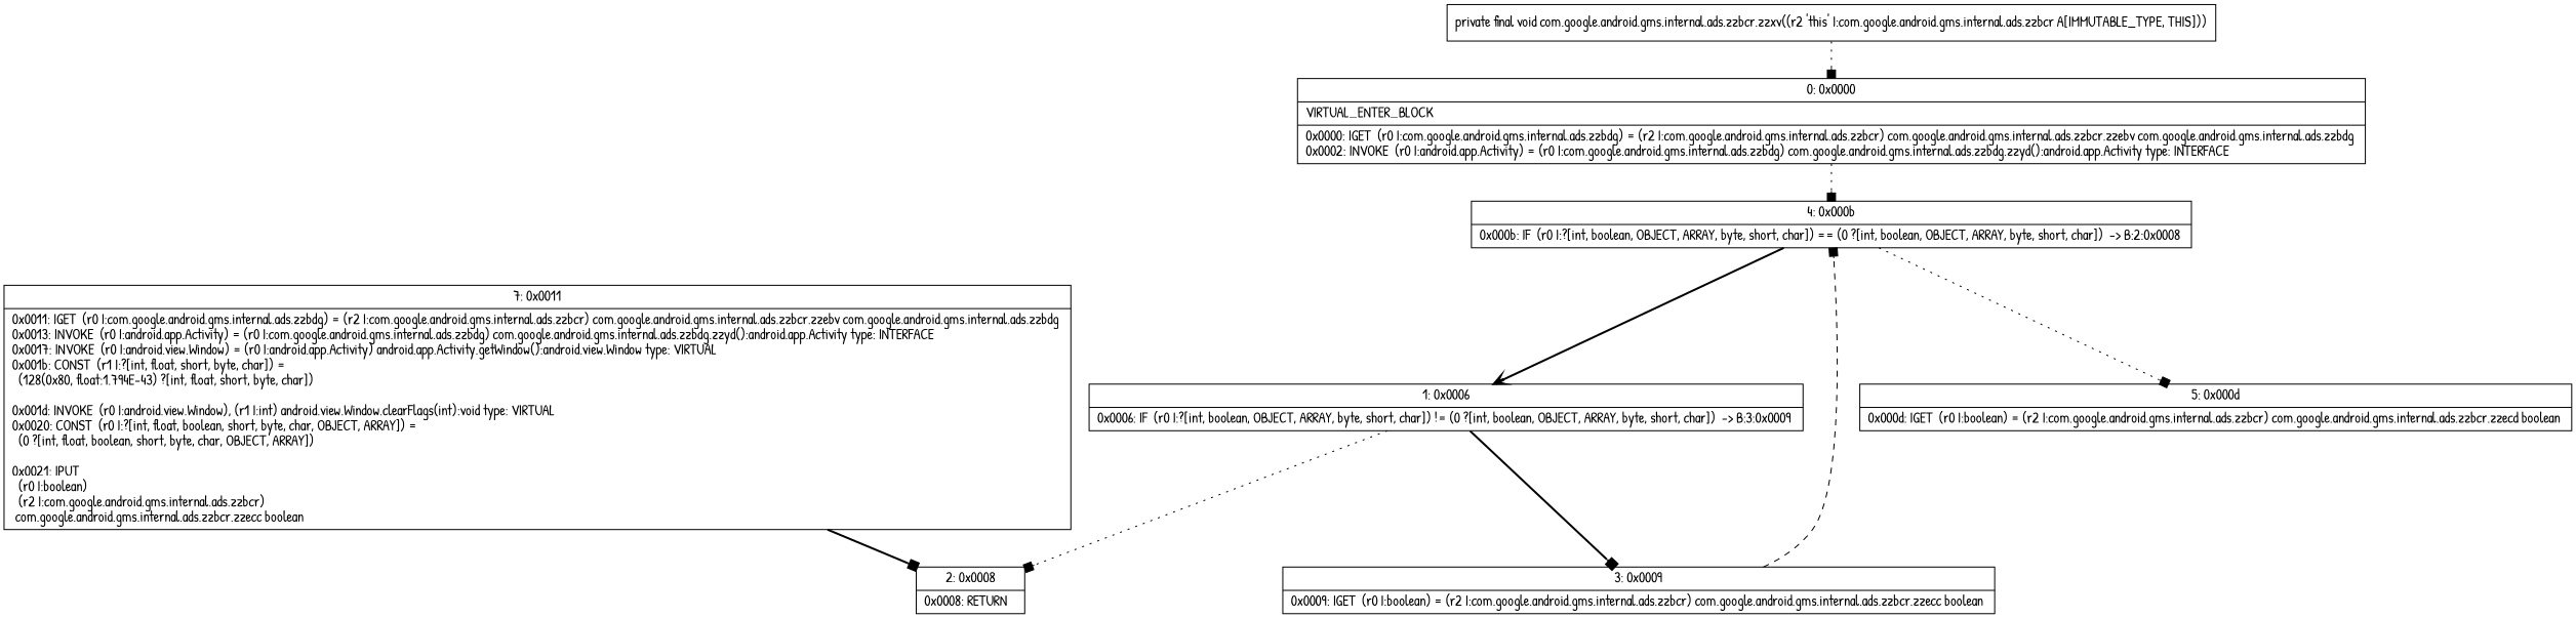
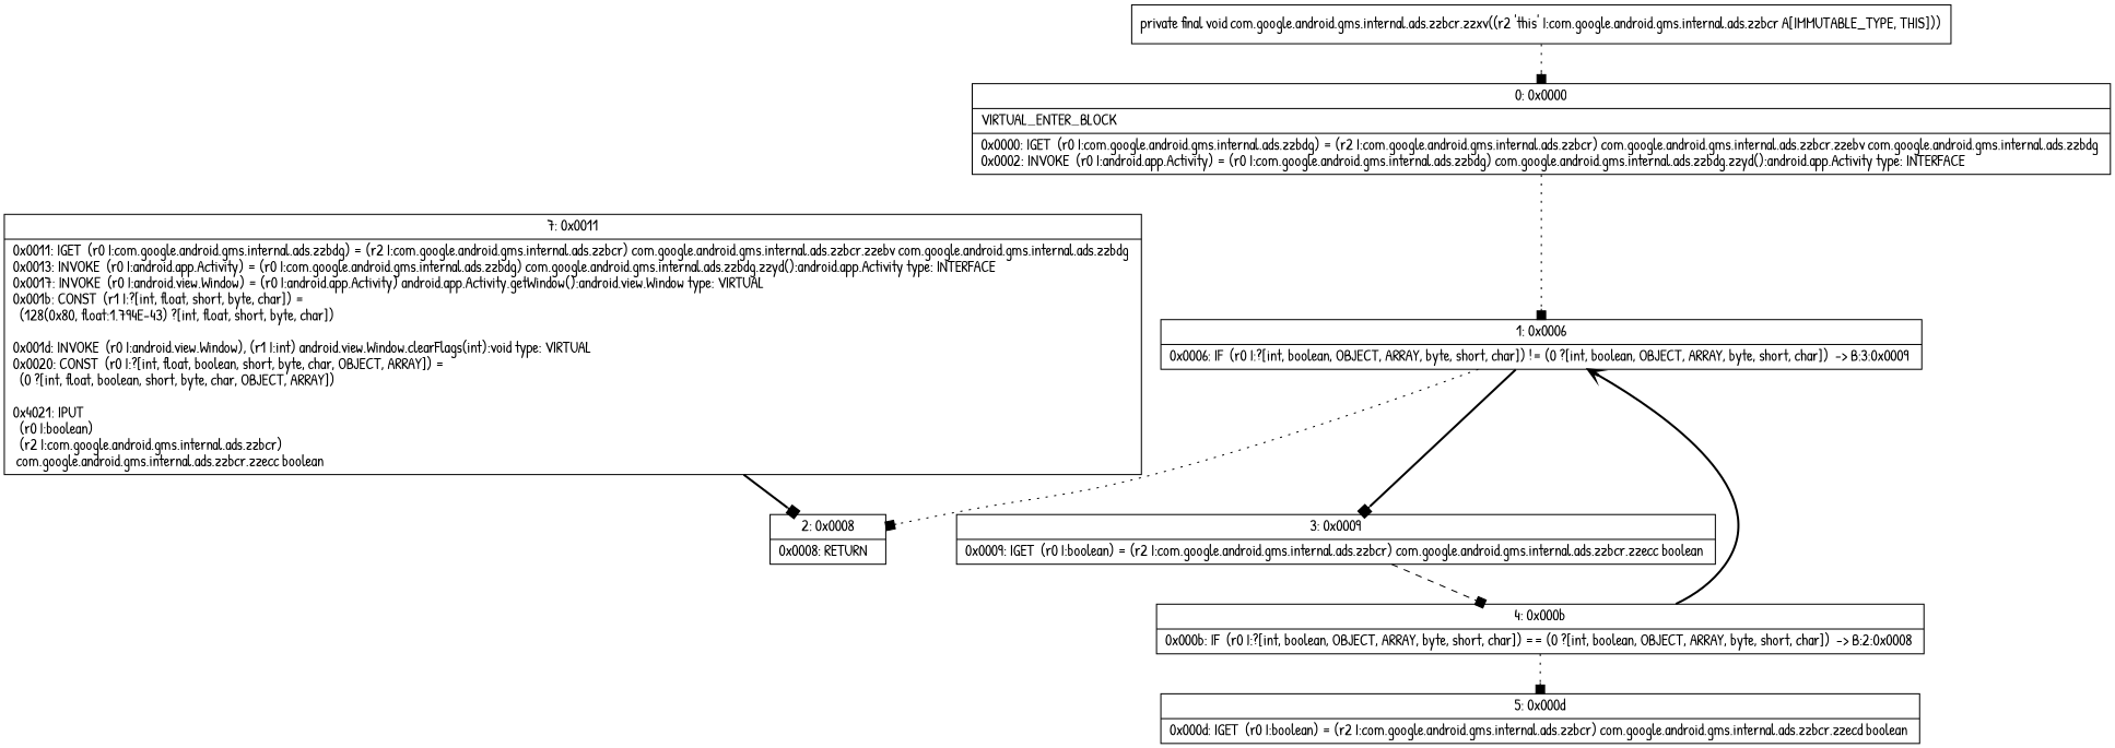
  digraph {
    fontname="Patrick Hand"
    node [fontname="Patrick Hand" shape=record]
    edge [arrowhead=box fontname="Patrick Hand" style=dotted]
    n1 [label="{0\:\ 0x0000|VIRTUAL_ENTER_BLOCK\l|0x0000: IGET  (r0 I:com.google.android.gms.internal.ads.zzbdg) = (r2 I:com.google.android.gms.internal.ads.zzbcr) com.google.android.gms.internal.ads.zzbcr.zzebv com.google.android.gms.internal.ads.zzbdg \l0x0002: INVOKE  (r0 I:android.app.Activity) = (r0 I:com.google.android.gms.internal.ads.zzbdg) com.google.android.gms.internal.ads.zzbdg.zzyd():android.app.Activity type: INTERFACE \l}"]
    n2 [label="{1\:\ 0x0006|0x0006: IF  (r0 I:?[int, boolean, OBJECT, ARRAY, byte, short, char]) != (0 ?[int, boolean, OBJECT, ARRAY, byte, short, char])  \-\> B:3:0x0009 \l}"]
    n3 [label="{2\:\ 0x0008|0x0008: RETURN   \l}"]
    n4 [label="{3\:\ 0x0009|0x0009: IGET  (r0 I:boolean) = (r2 I:com.google.android.gms.internal.ads.zzbcr) com.google.android.gms.internal.ads.zzbcr.zzecc boolean \l}"]
    n5 [label="{4\:\ 0x000b|0x000b: IF  (r0 I:?[int, boolean, OBJECT, ARRAY, byte, short, char]) == (0 ?[int, boolean, OBJECT, ARRAY, byte, short, char])  \-\> B:2:0x0008 \l}"]
    n6 [label="{5\:\ 0x000d|0x000d: IGET  (r0 I:boolean) = (r2 I:com.google.android.gms.internal.ads.zzbcr) com.google.android.gms.internal.ads.zzbcr.zzecd boolean \l}"]
-   n7 [label="{7\:\ 0x0011|0x0011: IGET  (r0 I:com.google.android.gms.internal.ads.zzbdg) = (r2 I:com.google.android.gms.internal.ads.zzbcr) com.google.android.gms.internal.ads.zzbcr.zzebv com.google.android.gms.internal.ads.zzbdg \l0x0013: INVOKE  (r0 I:android.app.Activity) = (r0 I:com.google.android.gms.internal.ads.zzbdg) com.google.android.gms.internal.ads.zzbdg.zzyd():android.app.Activity type: INTERFACE \l0x0017: INVOKE  (r0 I:android.view.Window) = (r0 I:android.app.Activity) android.app.Activity.getWindow():android.view.Window type: VIRTUAL \l0x001b: CONST  (r1 I:?[int, float, short, byte, char]) = \l  (128(0x80, float:1.794E\-43) ?[int, float, short, byte, char])\l \l0x001d: INVOKE  (r0 I:android.view.Window), (r1 I:int) android.view.Window.clearFlags(int):void type: VIRTUAL \l0x0020: CONST  (r0 I:?[int, float, boolean, short, byte, char, OBJECT, ARRAY]) = \l  (0 ?[int, float, boolean, short, byte, char, OBJECT, ARRAY])\l \l0x0021: IPUT  \l  (r0 I:boolean)\l  (r2 I:com.google.android.gms.internal.ads.zzbcr)\l com.google.android.gms.internal.ads.zzbcr.zzecc boolean \l}"]
+   n7 [label="{7\:\ 0x0011|0x0011: IGET  (r0 I:com.google.android.gms.internal.ads.zzbdg) = (r2 I:com.google.android.gms.internal.ads.zzbcr) com.google.android.gms.internal.ads.zzbcr.zzebv com.google.android.gms.internal.ads.zzbdg \l0x0013: INVOKE  (r0 I:android.app.Activity) = (r0 I:com.google.android.gms.internal.ads.zzbdg) com.google.android.gms.internal.ads.zzbdg.zzyd():android.app.Activity type: INTERFACE \l0x0017: INVOKE  (r0 I:android.view.Window) = (r0 I:android.app.Activity) android.app.Activity.getWindow():android.view.Window type: VIRTUAL \l0x001b: CONST  (r1 I:?[int, float, short, byte, char]) = \l  (128(0x80, float:1.794E\-43) ?[int, float, short, byte, char])\l \l0x001d: INVOKE  (r0 I:android.view.Window), (r1 I:int) android.view.Window.clearFlags(int):void type: VIRTUAL \l0x0020: CONST  (r0 I:?[int, float, boolean, short, byte, char, OBJECT, ARRAY]) = \l  (0 ?[int, float, boolean, short, byte, char, OBJECT, ARRAY])\l \l0x4021: IPUT  \l  (r0 I:boolean)\l  (r2 I:com.google.android.gms.internal.ads.zzbcr)\l com.google.android.gms.internal.ads.zzbcr.zzecc boolean \l}"]
    n8 [label="{private final void com.google.android.gms.internal.ads.zzbcr.zzxv((r2 'this' I:com.google.android.gms.internal.ads.zzbcr A[IMMUTABLE_TYPE, THIS])) }"]
-   n1 -> n5
+   n1 -> n2
    n2 -> n3
    n2 -> n4 [style=bold]
    n4 -> n5 [style=dashed]
    n5 -> n2 [arrowhead=vee style=bold]
    n5 -> n6
    n7 -> n3 [style=bold]
    n8 -> n1
  }
